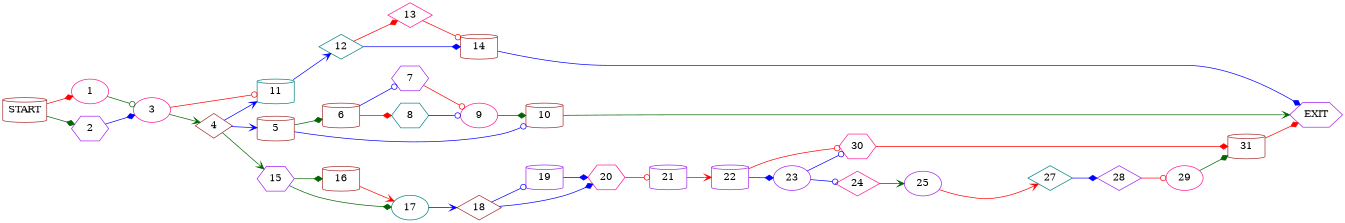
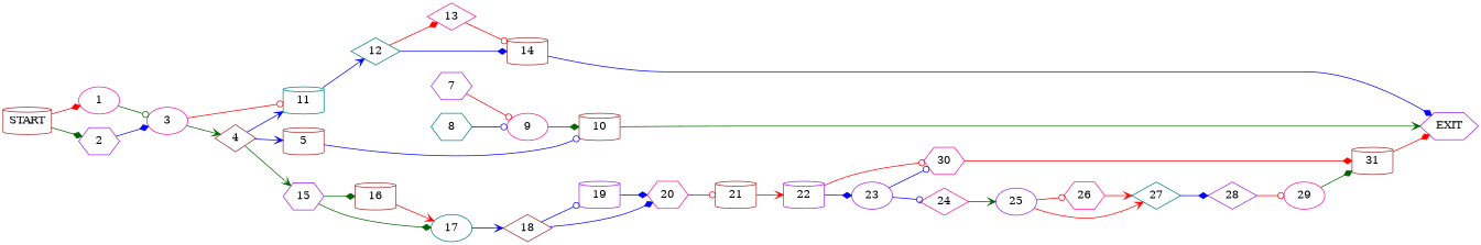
  digraph {
    rankdir=LR
    node [color=purple shape=cylinder]
    edge [arrowhead=diamond color=blue]
    n1 [color=brown label=START]
    1 [color=deeppink shape=ellipse]
    2 [shape=hexagon]
    3 [color=deeppink shape=ellipse]
    4 [color=brown shape=diamond]
    11 [color=teal]
    5 [color=brown]
    15 [shape=hexagon]
    12 [color=teal shape=diamond]
-   6 [color=brown]
    10 [color=brown]
    7 [shape=hexagon]
    8 [color=teal shape=hexagon]
    n14 [label=EXIT shape=hexagon]
    9 [color=deeppink shape=ellipse]
    13 [color=deeppink shape=diamond]
    14 [color=brown]
    16 [color=brown]
    17 [color=teal shape=ellipse]
    18 [color=brown shape=diamond]
    19
    20 [color=deeppink shape=hexagon]
-   21
+   21 [color=brown]
    22
    23 [shape=ellipse]
    30 [color=deeppink shape=hexagon]
    24 [color=deeppink shape=diamond]
    31 [color=brown]
    25 [shape=ellipse]
+   26 [color=deeppink shape=hexagon]
    27 [color=teal shape=diamond]
    28 [shape=diamond]
    29 [color=deeppink shape=ellipse]
    n1 -> 1 [color=red]
    n1 -> 2 [color=darkgreen]
    1 -> 3 [arrowhead=odot color=darkgreen]
    2 -> 3
    3 -> 4 [arrowhead=vee color=darkgreen]
    3 -> 11 [arrowhead=odot color=red]
    4 -> 11 [arrowhead=vee]
    4 -> 5 [arrowhead=vee]
    4 -> 15 [arrowhead=vee color=darkgreen]
    11 -> 12 [arrowhead=vee]
-   5 -> 6 [color=darkgreen]
    5 -> 10 [arrowhead=odot]
    15 -> 16 [color=darkgreen]
    15 -> 17 [color=darkgreen]
    12 -> 13 [color=red]
    12 -> 14
-   6 -> 7 [arrowhead=odot]
-   6 -> 8 [color=red]
    10 -> n14 [arrowhead=vee color=darkgreen]
    7 -> 9 [arrowhead=odot color=red]
    8 -> 9 [arrowhead=odot]
    9 -> 10 [color=darkgreen]
    13 -> 14 [arrowhead=odot color=red]
    14 -> n14
    16 -> 17 [arrowhead=vee color=red]
    17 -> 18 [arrowhead=vee]
    18 -> 19 [arrowhead=odot]
    18 -> 20
    19 -> 20
    20 -> 21 [arrowhead=odot color=red]
    21 -> 22 [arrowhead=vee color=red]
    22 -> 23
    22 -> 30 [arrowhead=odot color=red]
    23 -> 30 [arrowhead=odot]
    23 -> 24 [arrowhead=odot]
    30 -> 31 [color=red]
    24 -> 25 [arrowhead=vee color=darkgreen]
    31 -> n14 [color=red]
+   25 -> 26 [arrowhead=odot color=red]
    25 -> 27 [arrowhead=vee color=red]
+   26 -> 27 [arrowhead=vee color=red]
    27 -> 28
    28 -> 29 [arrowhead=odot color=red]
    29 -> 31 [color=darkgreen]
  }
